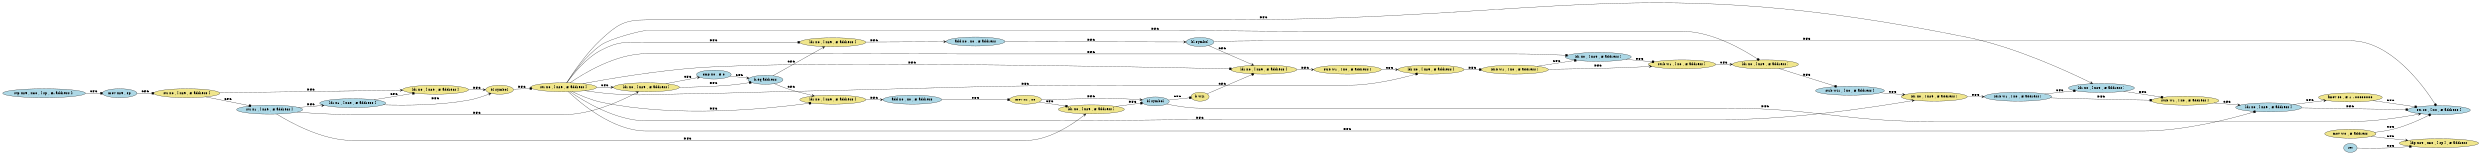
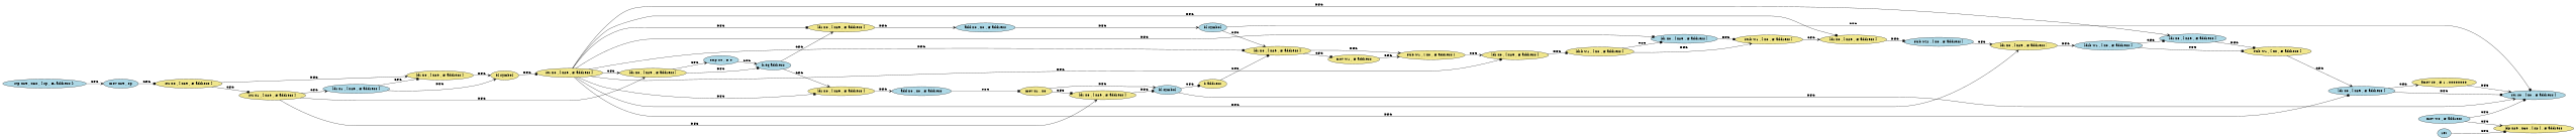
  digraph {
    rankdir=LR
    node [fillcolor=khaki style=filled]
    edge [arrowhead=box]
    n1 [fillcolor=lightblue label="stp x29 , x30 , [ sp , #- address ]!"]
    n2 [fillcolor=lightblue label="mov x29 , sp"]
    n3 [label="str x0 , [ x29 , # address ]"]
-   n4 [fillcolor=lightblue label="str x1 , [ x29 , # address ]"]
+   n4 [label="str x1 , [ x29 , # address ]"]
    n5 [label="ldr x0 , [ x29 , # address ]"]
    n6 [fillcolor=lightblue label="ldr x1 , [ x29 , # address ]"]
    n7 [label="ldr x0 , [ x29 , # address ]"]
    n8 [label="ldr x0 , [ x29 , # address ]"]
    n9 [label="bl symbol"]
    n10 [fillcolor=lightblue label="cmp x0 , # 0"]
    n11 [fillcolor=lightblue label="b.eq address"]
    n12 [fillcolor=lightblue label="bl symbol"]
    n13 [label="str x0 , [ x29 , # address ]"]
    n14 [label="ldr x0 , [ x29 , # address ]"]
    n15 [label="ldr x0 , [ x29 , # address ]"]
    n16 [label="ldr x0 , [ x29 , # address ]"]
    n17 [label="ldr x0 , [ x29 , # address ]"]
    n18 [fillcolor=lightblue label="ldr x0 , [ x29 , # address ]"]
    n19 [label="ldr x0 , [ x29 , # address ]"]
    n20 [label="ldr x0 , [ x29 , # address ]"]
    n21 [fillcolor=lightblue label="ldr x0 , [ x29 , # address ]"]
    n22 [fillcolor=lightblue label="ldr x0 , [ x29 , # address ]"]
    n23 [fillcolor=lightblue label="add x0 , x0 , # address"]
    n24 [fillcolor=lightblue label="add x0 , x0 , # address"]
+   n25 [label="mov w1 , # address"]
    n26 [label="strb w1 , [ x0 , # address ]"]
    n27 [label="ldrb w1 , [ x0 , # address ]"]
    n28 [label="strb w1 , [ x0 , # address ]"]
    n29 [fillcolor=lightblue label="strb wzr , [ x0 , # address ]"]
    n30 [fillcolor=lightblue label="ldrb w1 , [ x0 , # address ]"]
    n31 [label="strb w1 , [ x0 , # address ]"]
    n32 [fillcolor=lightblue label="str s0 , [ x0 , # address ]"]
    n33 [label="fmov s0 , # 1 . 00000000"]
    n34 [fillcolor=lightblue label="bl symbol"]
    n35 [label="mov x1 , x0"]
-   n36 [label="b wzr"]
-   n37 [label="mov w0 , # address"]
+   n36 [label="b address"]
+   n37 [fillcolor=lightblue label="mov w0 , # address"]
    n38 [label="ldp x29 , x30 , [ sp ] , # address"]
    n39 [fillcolor=lightblue label=ret]
-   n1 -> n2 [label=CFG]
+   n1 -> n2 [arrowhead=vee label=CFG]
    n2 -> n3 [label=CFG]
    n3 -> n4 [label=CFG]
    n3 -> n5 [arrowhead=vee label=DFG]
-   n4 -> n6 [arrowhead=vee label=DFG]
+   n4 -> n6 [arrowhead=vee label=CFG]
    n4 -> n7 [arrowhead=vee label=DFG]
    n4 -> n8 [arrowhead=vee label=DFG]
    n5 -> n9 [arrowhead=vee label=DFG]
    n6 -> n5 [label=CFG]
    n6 -> n9 [arrowhead=vee label=DFG]
    n7 -> n10 [arrowhead=vee label=CFG]
    n7 -> n11 [label=DFG]
    n8 -> n12 [label=DFG]
    n9 -> n13 [label=DFG]
    n10 -> n11 [arrowhead=vee label=CFG]
    n11 -> n14 [arrowhead=vee label=CFG]
    n11 -> n15 [arrowhead=vee label=CFG]
    n12 -> n32 [arrowhead=vee label=DFG]
    n12 -> n36 [label=CFG]
    n13 -> n7 [arrowhead=vee label=CFG]
    n13 -> n14 [label=DFG]
    n13 -> n15 [label=DFG]
    n13 -> n16 [label=DFG]
    n13 -> n17 [label=DFG]
    n13 -> n18 [label=DFG]
    n13 -> n19 [label=DFG]
    n13 -> n20 [arrowhead=vee label=DFG]
    n13 -> n21 [arrowhead=vee label=DFG]
    n13 -> n22 [label=DFG]
    n14 -> n23 [arrowhead=vee label=DFG]
    n15 -> n24 [arrowhead=vee label=DFG]
+   n16 -> n25 [label=CFG]
    n16 -> n26 [arrowhead=vee label=DFG]
    n17 -> n27 [label=DFG]
    n18 -> n28 [label=DFG]
    n19 -> n29 [label=DFG]
    n20 -> n30 [arrowhead=vee label=DFG]
    n21 -> n31 [label=DFG]
    n22 -> n32 [label=DFG]
    n22 -> n33 [arrowhead=vee label=CFG]
    n23 -> n34 [arrowhead=vee label=DFG]
    n24 -> n35 [label=DFG]
+   n25 -> n26 [arrowhead=vee label=CFG]
    n26 -> n17 [arrowhead=vee label=CFG]
    n27 -> n18 [label=CFG]
    n27 -> n28 [arrowhead=vee label=DFG]
    n28 -> n19 [arrowhead=vee label=CFG]
    n29 -> n20 [arrowhead=vee label=CFG]
    n30 -> n21 [label=CFG]
    n30 -> n31 [label=DFG]
    n31 -> n22 [arrowhead=vee label=CFG]
-   n33 -> n32 [label=DFG]
+   n33 -> n32 [arrowhead=vee label=DFG]
    n34 -> n16 [arrowhead=vee label=CFG]
    n34 -> n32 [label=DFG]
    n35 -> n8 [label=CFG]
    n35 -> n12 [arrowhead=vee label=DFG]
    n36 -> n16 [label=CFG]
    n37 -> n32 [label=CFG]
    n37 -> n38 [arrowhead=vee label=CFG]
    n39 -> n38 [label=CFG]
  }
